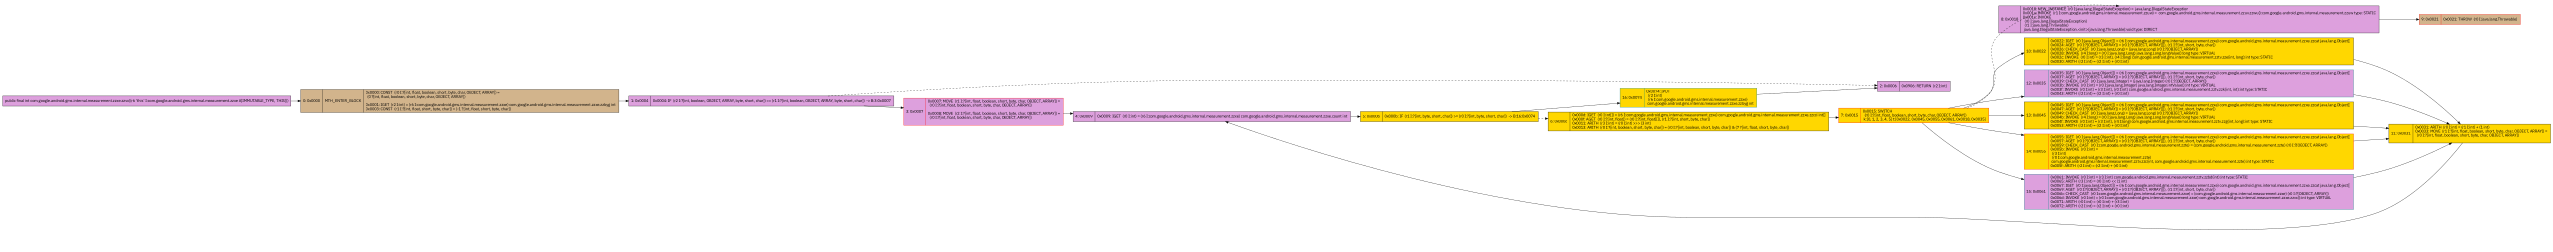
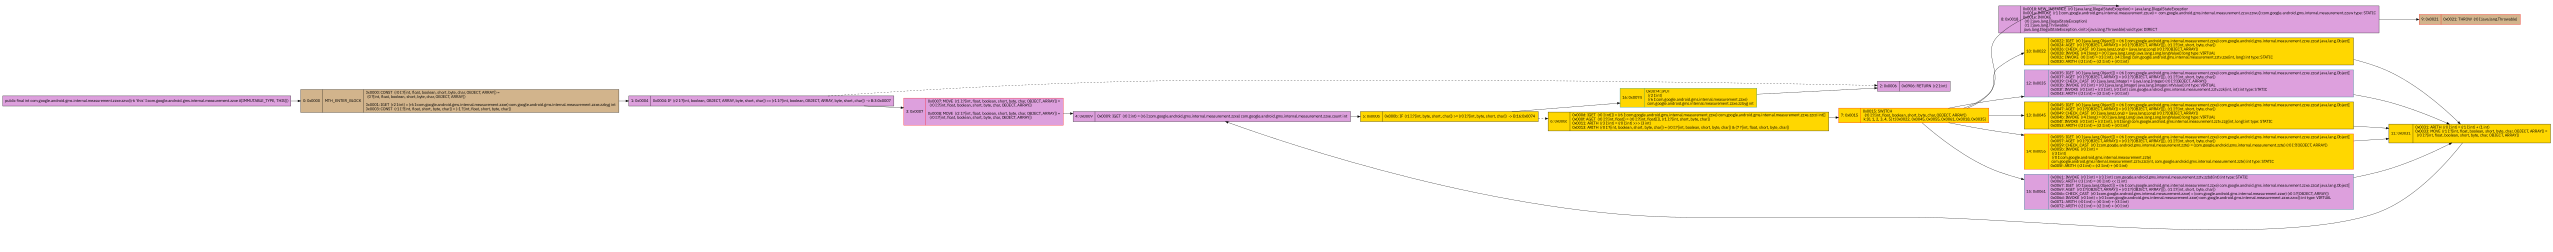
  digraph {
    fontname="IBM Plex Sans"
    rankdir=LR
    node [color=black fillcolor=plum fontname="IBM Plex Sans" shape=record style=filled]
    edge [fontname="IBM Plex Sans"]
    n1 [fillcolor=tan label="{0\:\ 0x0000|MTH_ENTER_BLOCK\l|0x0000: CONST  (r0 I:?[int, float, boolean, short, byte, char, OBJECT, ARRAY]) = \l  (0 ?[int, float, boolean, short, byte, char, OBJECT, ARRAY])\l \l0x0001: IGET  (r2 I:int) = (r6 I:com.google.android.gms.internal.measurement.zzxe) com.google.android.gms.internal.measurement.zzxe.zzbyg int \l0x0003: CONST  (r1 I:?[int, float, short, byte, char]) = (\-1 ?[int, float, short, byte, char]) \l}"]
    n2 [label="{1\:\ 0x0004|0x0004: IF  (r2 I:?[int, boolean, OBJECT, ARRAY, byte, short, char]) == (r1 I:?[int, boolean, OBJECT, ARRAY, byte, short, char])  \-\> B:3:0x0007 \l}"]
    n3 [label="{2\:\ 0x0006|0x0906: RETURN  (r2 I:int) \l}"]
    n4 [color=red label="{3\:\ 0x0007|0x0007: MOVE  (r1 I:?[int, float, boolean, short, byte, char, OBJECT, ARRAY]) = \l  (r0 I:?[int, float, boolean, short, byte, char, OBJECT, ARRAY])\l \l0x0008: MOVE  (r2 I:?[int, float, boolean, short, byte, char, OBJECT, ARRAY]) = \l  (r0 I:?[int, float, boolean, short, byte, char, OBJECT, ARRAY])\l \l}"]
    n5 [label="{4\:\ 0x0009|0x0009: IGET  (r0 I:int) = (r6 I:com.google.android.gms.internal.measurement.zzxe) com.google.android.gms.internal.measurement.zzxe.count int \l}"]
    n6 [fillcolor=gold label="{5\:\ 0x000b|0x000b: IF  (r1 I:?[int, byte, short, char]) \>= (r0 I:?[int, byte, short, char])  \-\> B:16:0x0074 \l}"]
    n7 [fillcolor=gold label="{6\:\ 0x000d|0x000d: IGET  (r0 I:int[]) = (r6 I:com.google.android.gms.internal.measurement.zzxe) com.google.android.gms.internal.measurement.zzxe.zzcci int[] \l0x000f: AGET  (r0 I:?[int, float]) = (r0 I:?[int, float][]), (r1 I:?[int, short, byte, char]) \l0x0011: ARITH  (r3 I:int) = (r0 I:int) \>\>\> (3 int) \l0x0013: ARITH  (r0 I:?[int, boolean, short, byte, char]) = (r0 I:?[int, boolean, short, byte, char]) & (7 ?[int, float, short, byte, char]) \l}"]
    n8 [color=teal fillcolor=gold label="{16\:\ 0x0074|0x0074: IPUT  \l  (r2 I:int)\l  (r6 I:com.google.android.gms.internal.measurement.zzxe)\l com.google.android.gms.internal.measurement.zzxe.zzbyg int \l}"]
    n9 [color=red fillcolor=gold label="{7\:\ 0x0015|0x0015: SWITCH  \l  (r0 I:?[int, float, boolean, short, byte, char, OBJECT, ARRAY])\l k:[0, 1, 2, 3, 4, 5] t:[0x0022, 0x0045, 0x0055, 0x0061, 0x0018, 0x0035] \l}"]
    n10 [label="{8\:\ 0x0018|0x0018: NEW_INSTANCE  (r0 I:java.lang.IllegalStateException) =  java.lang.IllegalStateException \l0x001a: INVOKE  (r1 I:com.google.android.gms.internal.measurement.zzuw) =  com.google.android.gms.internal.measurement.zzuv.zzwu():com.google.android.gms.internal.measurement.zzuw type: STATIC \l0x001e: INVOKE  \l  (r0 I:java.lang.IllegalStateException)\l  (r1 I:java.lang.Throwable)\l java.lang.IllegalStateException.\<init\>(java.lang.Throwable):void type: DIRECT \l}"]
    n11 [fillcolor=gold label="{10\:\ 0x0022|0x0022: IGET  (r0 I:java.lang.Object[]) = (r6 I:com.google.android.gms.internal.measurement.zzxe) com.google.android.gms.internal.measurement.zzxe.zzcat java.lang.Object[] \l0x0024: AGET  (r0 I:?[OBJECT, ARRAY]) = (r0 I:?[OBJECT, ARRAY][]), (r1 I:?[int, short, byte, char]) \l0x0026: CHECK_CAST  (r0 I:java.lang.Long) = (java.lang.Long) (r0 I:?[OBJECT, ARRAY]) \l0x0028: INVOKE  (r4 I:long) = (r0 I:java.lang.Long) java.lang.Long.longValue():long type: VIRTUAL \l0x002c: INVOKE  (r0 I:int) = (r3 I:int), (r4 I:long) com.google.android.gms.internal.measurement.zztv.zze(int, long):int type: STATIC \l0x0030: ARITH  (r2 I:int) = (r2 I:int) + (r0 I:int) \l}"]
    n12 [color=teal label="{12\:\ 0x0035|0x0035: IGET  (r0 I:java.lang.Object[]) = (r6 I:com.google.android.gms.internal.measurement.zzxe) com.google.android.gms.internal.measurement.zzxe.zzcat java.lang.Object[] \l0x0037: AGET  (r0 I:?[OBJECT, ARRAY]) = (r0 I:?[OBJECT, ARRAY][]), (r1 I:?[int, short, byte, char]) \l0x0039: CHECK_CAST  (r0 I:java.lang.Integer) = (java.lang.Integer) (r0 I:?[OBJECT, ARRAY]) \l0x003b: INVOKE  (r0 I:int) = (r0 I:java.lang.Integer) java.lang.Integer.intValue():int type: VIRTUAL \l0x003f: INVOKE  (r0 I:int) = (r3 I:int), (r0 I:int) com.google.android.gms.internal.measurement.zztv.zzk(int, int):int type: STATIC \l0x0043: ARITH  (r2 I:int) = (r2 I:int) + (r0 I:int) \l}"]
    n13 [fillcolor=gold label="{13\:\ 0x0045|0x0045: IGET  (r0 I:java.lang.Object[]) = (r6 I:com.google.android.gms.internal.measurement.zzxe) com.google.android.gms.internal.measurement.zzxe.zzcat java.lang.Object[] \l0x0047: AGET  (r0 I:?[OBJECT, ARRAY]) = (r0 I:?[OBJECT, ARRAY][]), (r1 I:?[int, short, byte, char]) \l0x0049: CHECK_CAST  (r0 I:java.lang.Long) = (java.lang.Long) (r0 I:?[OBJECT, ARRAY]) \l0x004b: INVOKE  (r4 I:long) = (r0 I:java.lang.Long) java.lang.Long.longValue():long type: VIRTUAL \l0x004f: INVOKE  (r0 I:int) = (r3 I:int), (r4 I:long) com.google.android.gms.internal.measurement.zztv.zzg(int, long):int type: STATIC \l0x0053: ARITH  (r2 I:int) = (r2 I:int) + (r0 I:int) \l}"]
    n14 [color=red fillcolor=gold label="{14\:\ 0x0055|0x0055: IGET  (r0 I:java.lang.Object[]) = (r6 I:com.google.android.gms.internal.measurement.zzxe) com.google.android.gms.internal.measurement.zzxe.zzcat java.lang.Object[] \l0x0057: AGET  (r0 I:?[OBJECT, ARRAY]) = (r0 I:?[OBJECT, ARRAY][]), (r1 I:?[int, short, byte, char]) \l0x0059: CHECK_CAST  (r0 I:com.google.android.gms.internal.measurement.zzte) = (com.google.android.gms.internal.measurement.zzte) (r0 I:?[OBJECT, ARRAY]) \l0x005b: INVOKE  (r0 I:int) = \l  (r3 I:int)\l  (r0 I:com.google.android.gms.internal.measurement.zzte)\l com.google.android.gms.internal.measurement.zztv.zzc(int, com.google.android.gms.internal.measurement.zzte):int type: STATIC \l0x005f: ARITH  (r2 I:int) = (r2 I:int) + (r0 I:int) \l}"]
    n15 [color=teal label="{15\:\ 0x0061|0x0061: INVOKE  (r0 I:int) = (r3 I:int) com.google.android.gms.internal.measurement.zztv.zzbd(int):int type: STATIC \l0x0065: ARITH  (r3 I:int) = (r0 I:int) \<\< (1 int) \l0x0067: IGET  (r0 I:java.lang.Object[]) = (r6 I:com.google.android.gms.internal.measurement.zzxe) com.google.android.gms.internal.measurement.zzxe.zzcat java.lang.Object[] \l0x0069: AGET  (r0 I:?[OBJECT, ARRAY]) = (r0 I:?[OBJECT, ARRAY][]), (r1 I:?[int, short, byte, char]) \l0x006b: CHECK_CAST  (r0 I:com.google.android.gms.internal.measurement.zzxe) = (com.google.android.gms.internal.measurement.zzxe) (r0 I:?[OBJECT, ARRAY]) \l0x006d: INVOKE  (r0 I:int) = (r0 I:com.google.android.gms.internal.measurement.zzxe) com.google.android.gms.internal.measurement.zzxe.zzvx():int type: VIRTUAL \l0x0071: ARITH  (r0 I:int) = (r0 I:int) + (r3 I:int) \l0x0072: ARITH  (r2 I:int) = (r2 I:int) + (r0 I:int) \l}"]
    n16 [color=red fillcolor=tan label="{9\:\ 0x0021|0x0021: THROW  (r0 I:java.lang.Throwable) \l}"]
    n17 [fillcolor=gold label="{11\:\ 0x0031|0x0031: ARITH  (r0 I:int) = (r1 I:int) + (1 int) \l0x0033: MOVE  (r1 I:?[int, float, boolean, short, byte, char, OBJECT, ARRAY]) = \l  (r0 I:?[int, float, boolean, short, byte, char, OBJECT, ARRAY])\l \l}"]
    n18 [label="{public final int com.google.android.gms.internal.measurement.zzxe.zzvx((r6 'this' I:com.google.android.gms.internal.measurement.zzxe A[IMMUTABLE_TYPE, THIS])) }"]
    n1 -> n2
    n2 -> n3 [style=dashed]
    n2 -> n4
    n4 -> n5
    n5 -> n6
    n6 -> n7 [style=dashed]
    n6 -> n8
    n7 -> n9
    n8 -> n3
-   n9 -> n10 [style=dashed]
+   n9 -> n10
    n9 -> n11
    n9 -> n12
    n9 -> n13
    n9 -> n14
    n9 -> n15
    n10 -> n16
    n11 -> n17
    n12 -> n17
    n13 -> n17
    n14 -> n17
    n15 -> n17
    n17 -> n5
    n18 -> n1
  }
